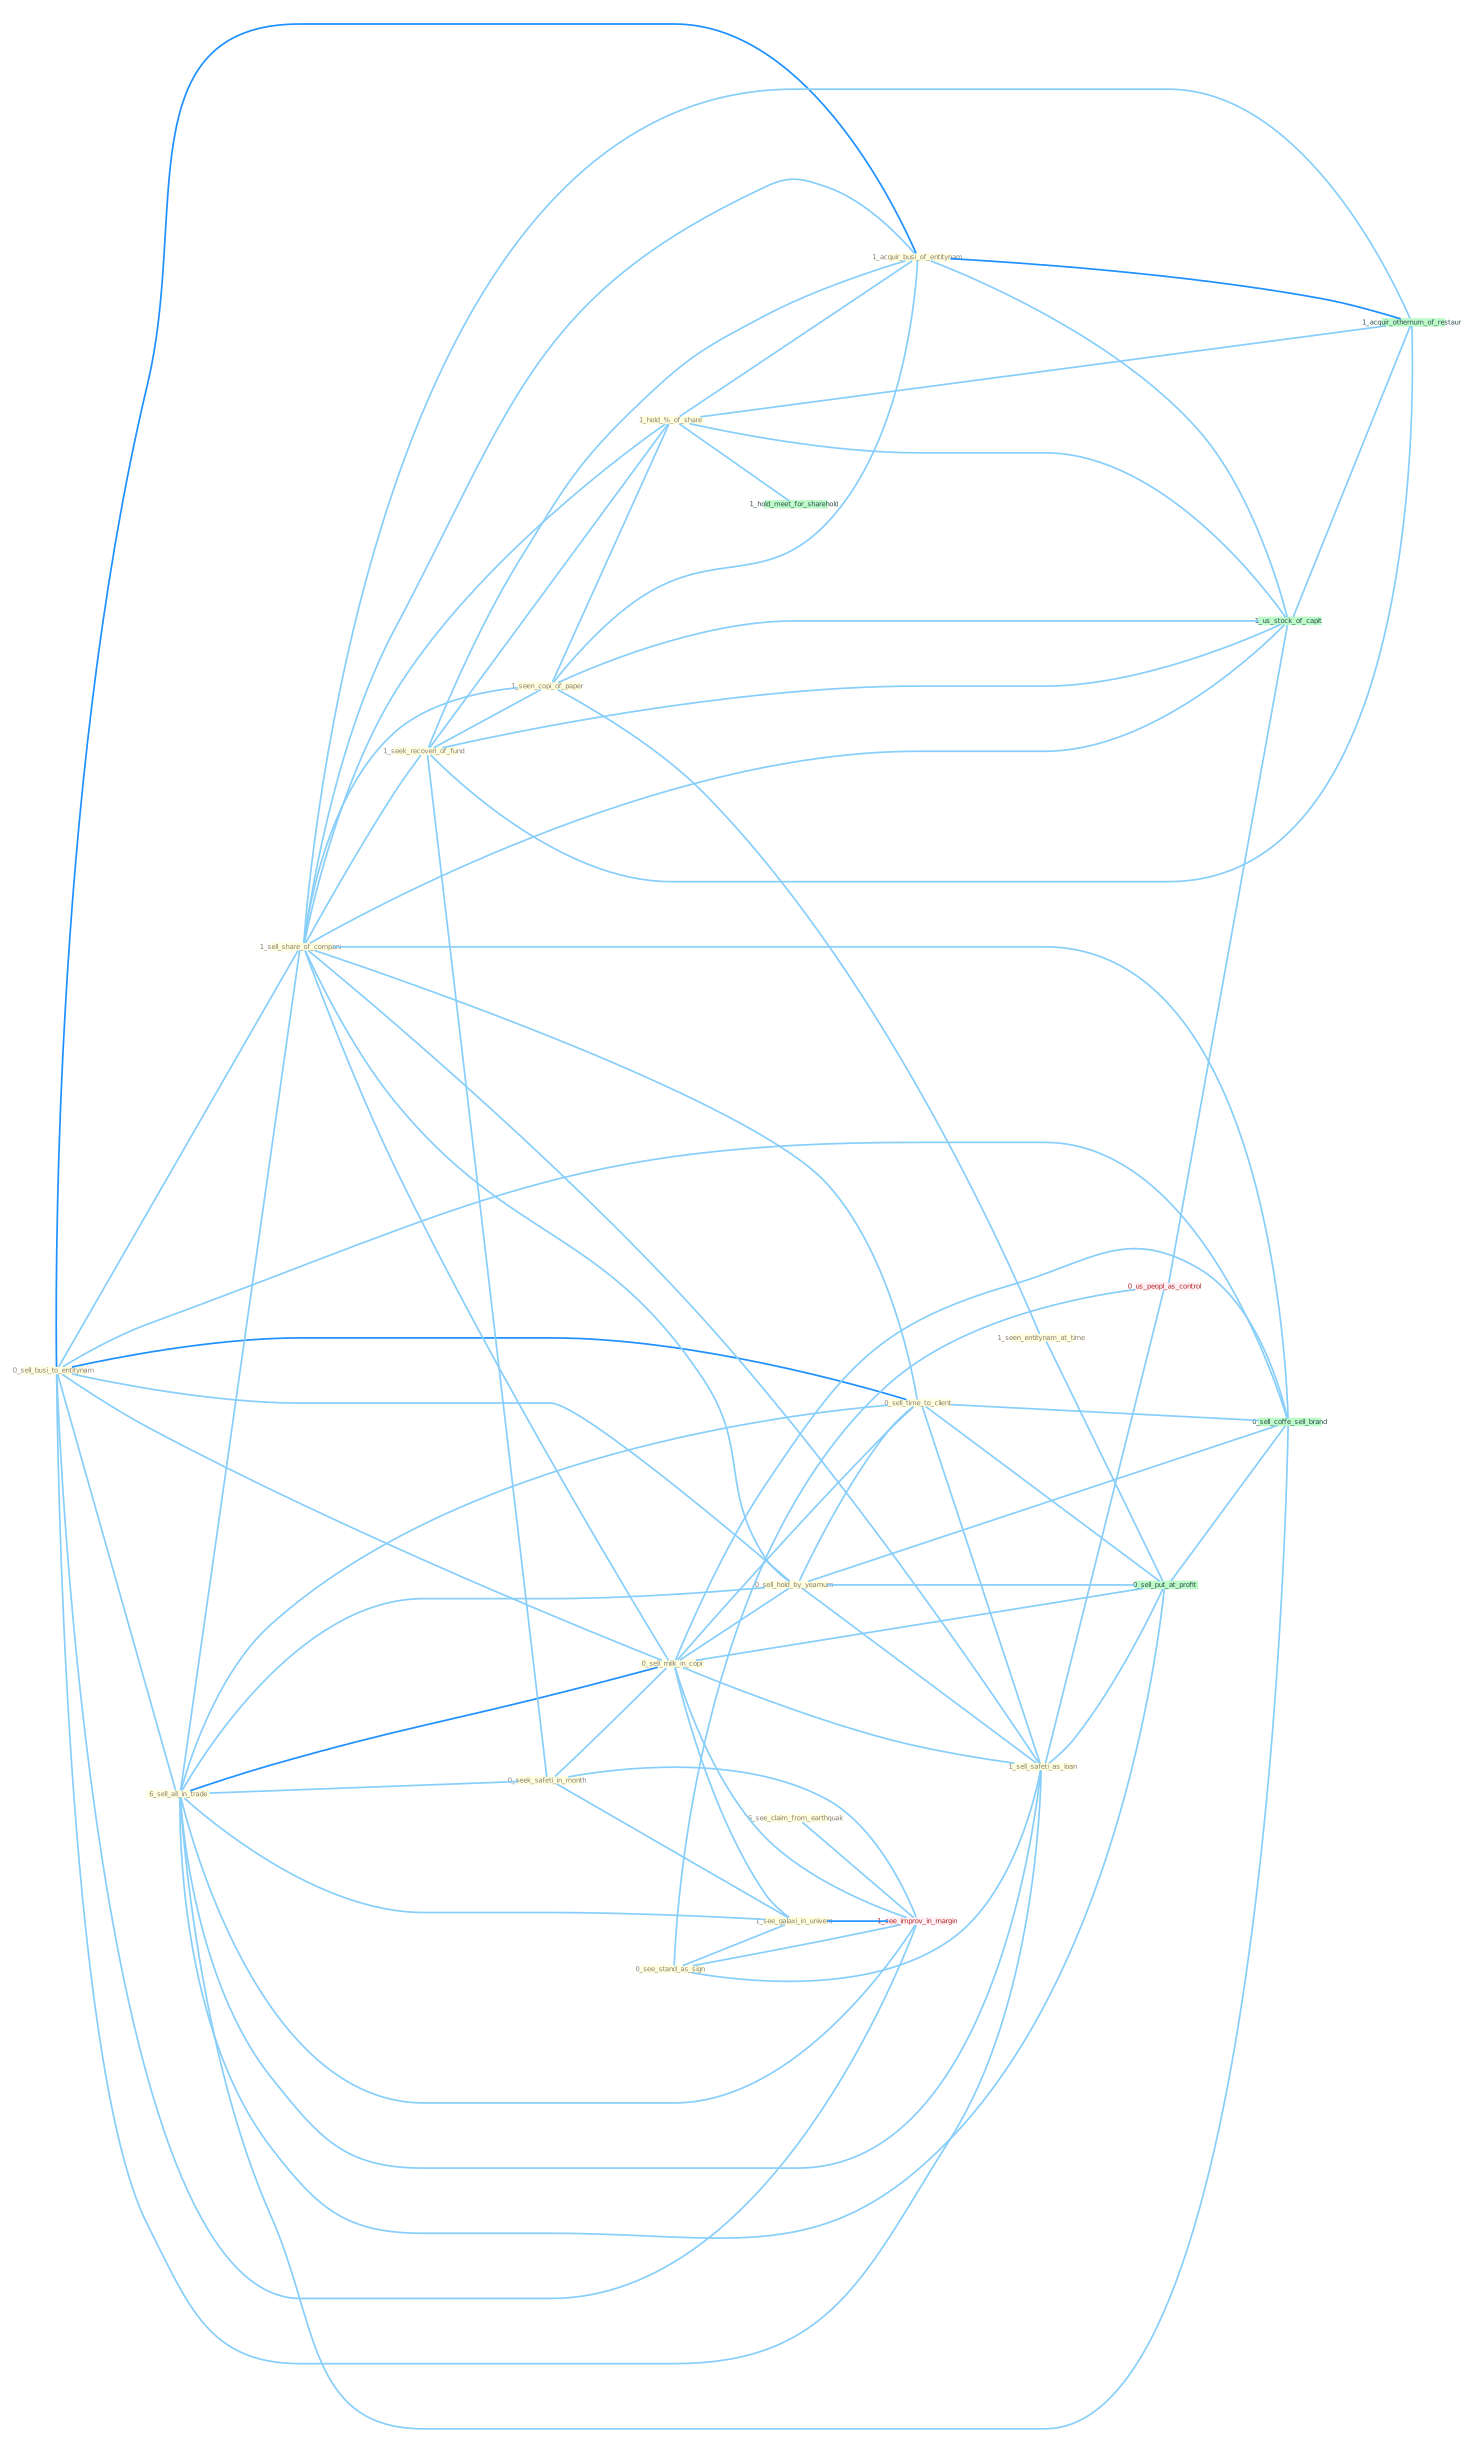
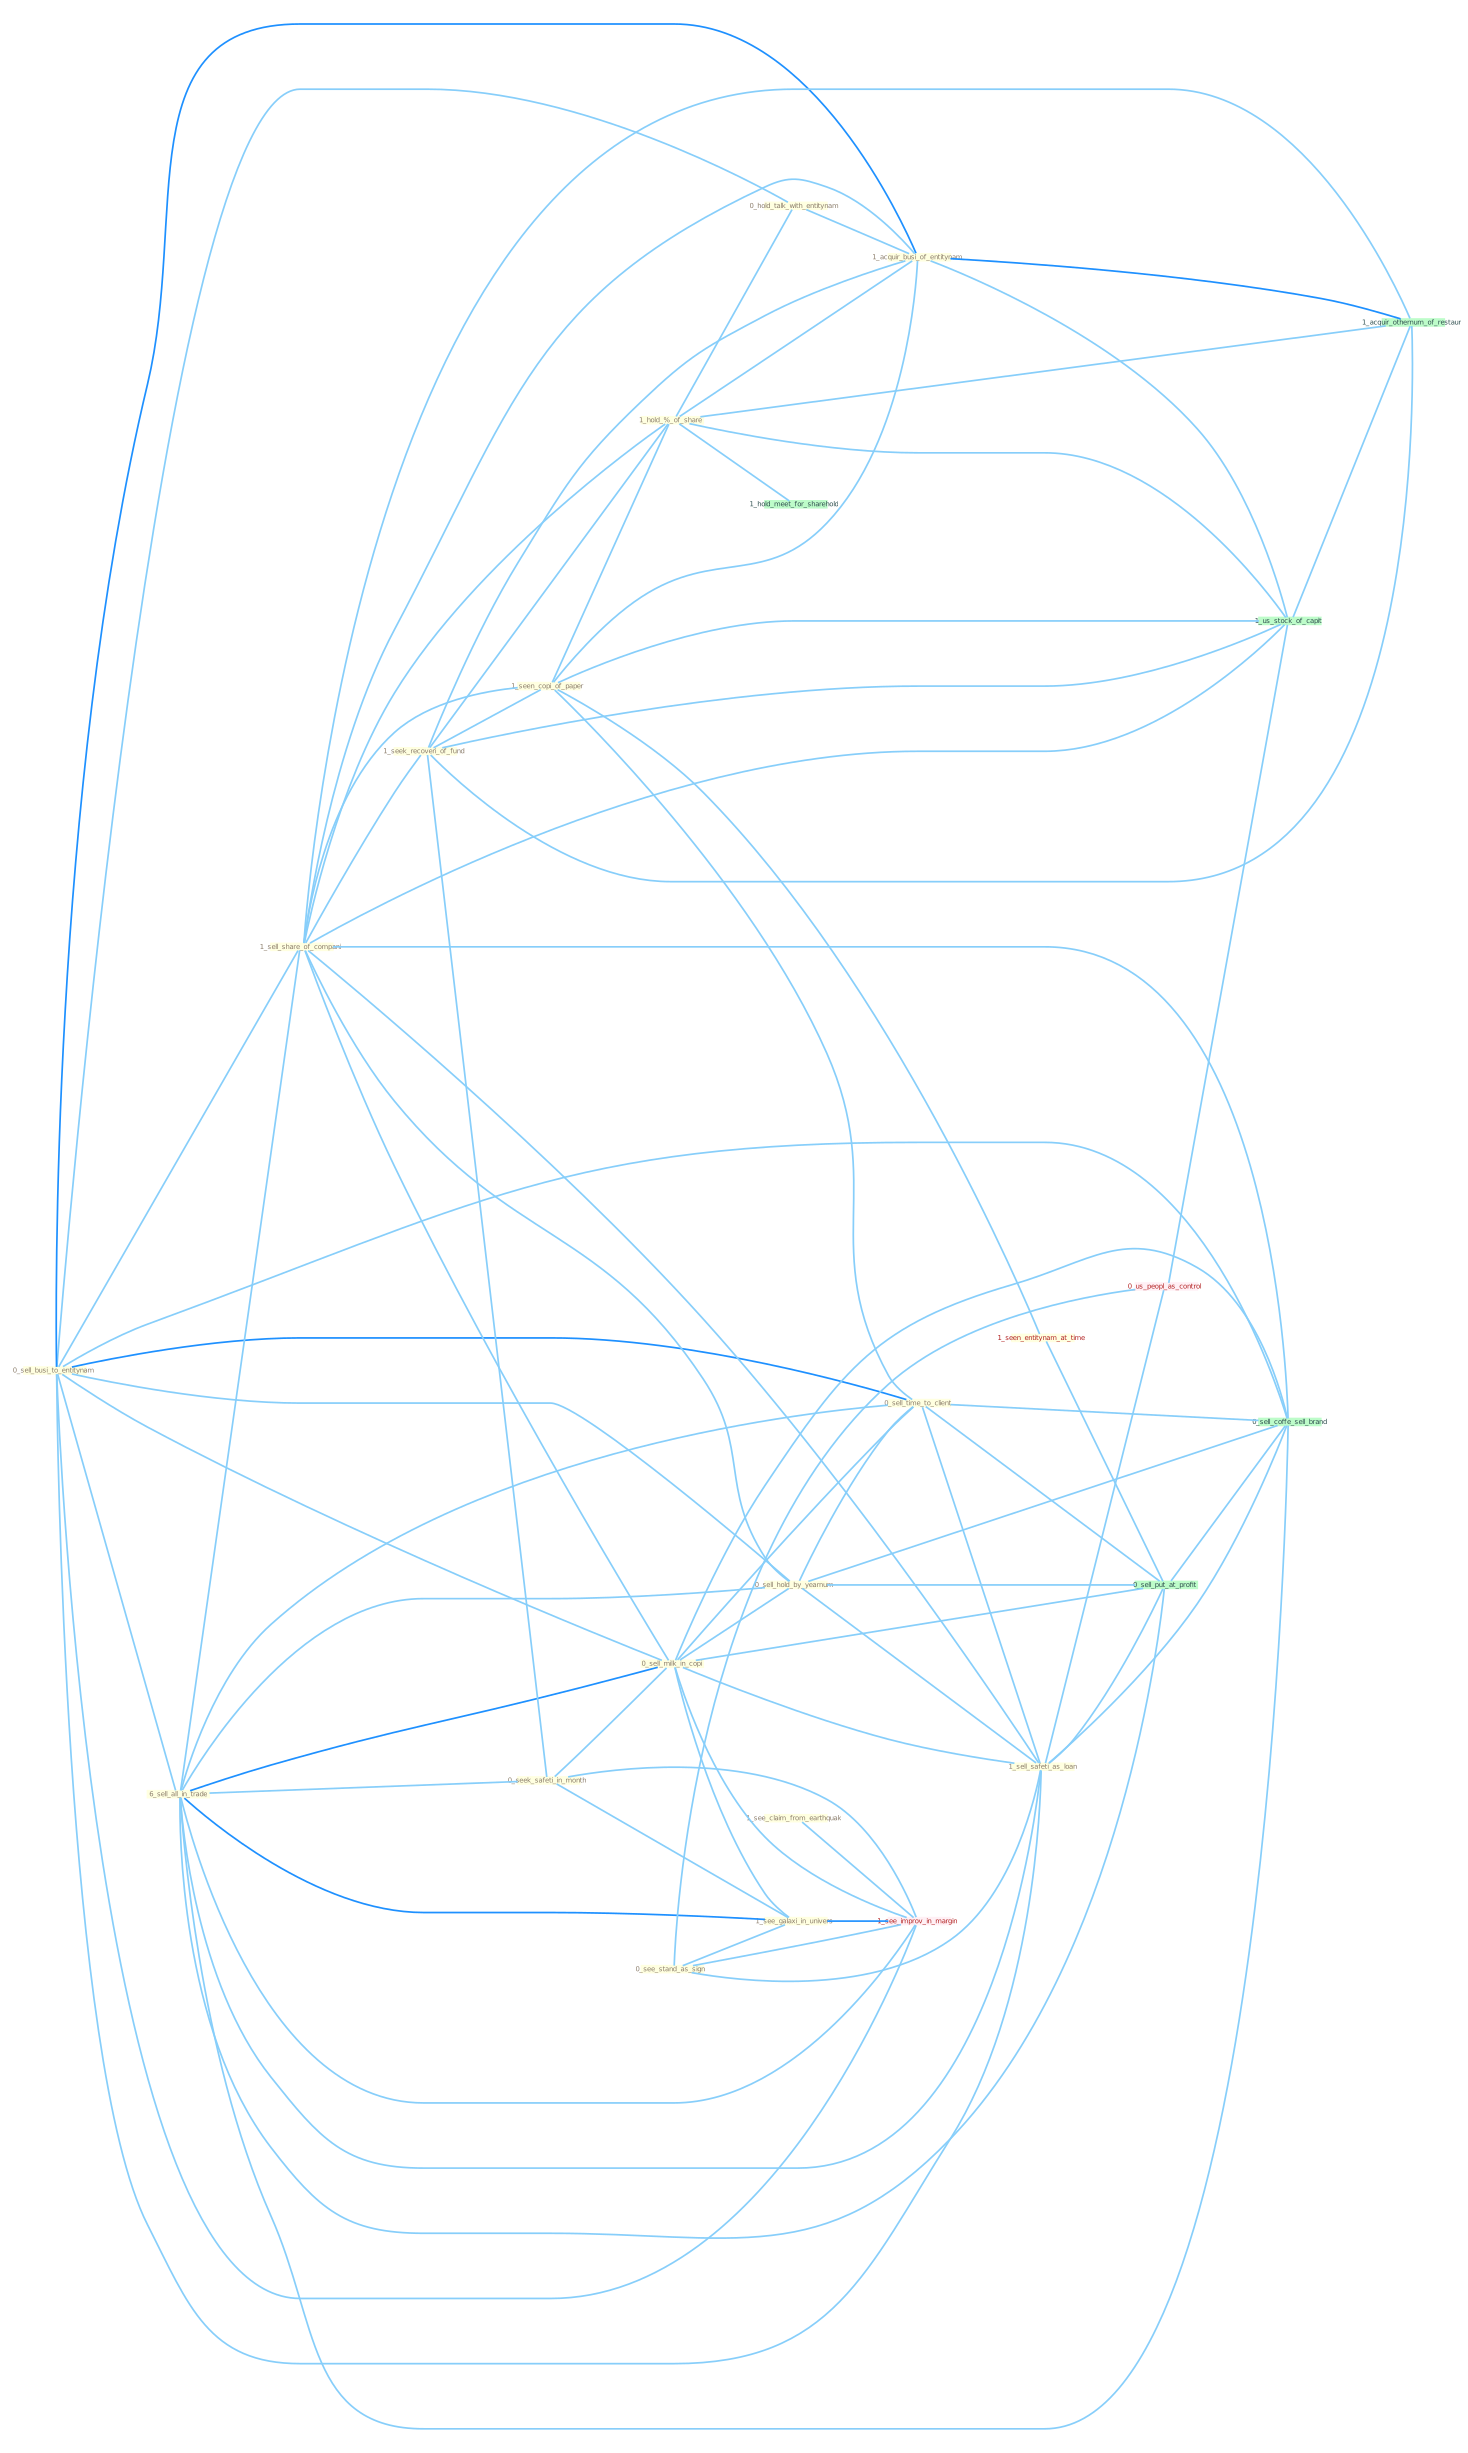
  graph {
    fontname="DejaVu Sans"
    rankdir=LR
    node [color="#ffffe0" fixedsize=true fontcolor="#8b7d6b" fontname="DejaVu Sans" fontsize=4 shape=polygon style=filled]
    edge [color="#87cefa" fontname="DejaVu Sans" w=1]
    "0_sell_busi_to_entitynam " [height=.06 width=.5]
    n2 [height=.06 label="6_sell_all_in_trade" width=.5]
    "1_sell_share_of_compani " [height=.06 width=.5]
    "0_see_stand_as_sign " [height=.06 width=.5]
    "1_seek_recoveri_of_fund " [height=.06 width=.5]
-   "1_see_claim_from_earthquak " [height=.06 width=.5 label="6_see_claim_from_earthquak"]
+   "1_see_claim_from_earthquak " [height=.06 width=.5]
    "1_seen_copi_of_paper " [height=.06 width=.5]
    "0_seek_safeti_in_month " [height=.06 width=.5]
-   "1_seen_entitynam_at_time " [height=.06 width=.5]
+   "1_seen_entitynam_at_time " [fontcolor="#b22222" height=.06 width=.5]
    "1_hold_%_of_share " [height=.06 width=.5]
    n11 [height=.06 label="0_sell_milk_in_copi" width=.5]
+   "0_hold_talk_with_entitynam " [height=.06 width=.5]
    "1_acquir_busi_of_entitynam " [height=.06 width=.5]
    "1_see_galaxi_in_univers " [height=.06 width=.5]
    "0_sell_hold_by_yearnum " [height=.06 width=.5]
    "0_sell_time_to_client " [height=.06 width=.5]
    n17 [height=.06 label="1_sell_safeti_as_loan" width=.5]
    "0_us_peopl_as_control " [color="#fff0f5" fontcolor="#b22222" height=.06 width=.5]
    "1_see_improv_in_margin " [color="#fff0f5" fontcolor="#b22222" height=.06 width=.5]
    n20 [color="#BDFCC9" fontcolor="#2f4f4f" height=.06 label="0_sell_coffe_sell_brand" width=.5]
    "0_sell_put_at_profit " [color="#BDFCC9" fontcolor="#2f4f4f" height=.06 width=.5]
    "1_us_stock_of_capit " [color="#BDFCC9" fontcolor="#2f4f4f" height=.06 width=.5]
    "1_acquir_othernum_of_restaur " [color="#BDFCC9" fontcolor="#2f4f4f" height=.06 width=.5]
    "1_hold_meet_for_sharehold " [color="#BDFCC9" fontcolor="#2f4f4f" height=.06 width=.5]
    subgraph sub_1 {
      "0_sell_busi_to_entitynam "
      n2
      "1_sell_share_of_compani "
      "0_see_stand_as_sign "
      "1_seek_recoveri_of_fund "
      "1_see_claim_from_earthquak "
      "1_seen_copi_of_paper "
      "0_seek_safeti_in_month "
      "1_seen_entitynam_at_time "
      "1_hold_%_of_share "
      n11
+     "0_hold_talk_with_entitynam "
      "1_acquir_busi_of_entitynam "
      "1_see_galaxi_in_univers "
      "0_sell_hold_by_yearnum "
      "0_sell_time_to_client "
      n17
    }
    subgraph sub_2 {
      "0_us_peopl_as_control "
      "1_see_improv_in_margin "
    }
    "0_sell_busi_to_entitynam " -- n2
    "0_sell_busi_to_entitynam " -- "1_sell_share_of_compani "
    "0_sell_busi_to_entitynam " -- n11
+   "0_sell_busi_to_entitynam " -- "0_hold_talk_with_entitynam "
    "0_sell_busi_to_entitynam " -- "1_acquir_busi_of_entitynam " [color="#1e90ff" w=2]
    "0_sell_busi_to_entitynam " -- "0_sell_hold_by_yearnum "
    "0_sell_busi_to_entitynam " -- "0_sell_time_to_client " [color="#1e90ff" w=2]
    "0_sell_busi_to_entitynam " -- n17
    "0_sell_busi_to_entitynam " -- "1_see_improv_in_margin "
    "0_sell_busi_to_entitynam " -- n20
    n2 -- "1_sell_share_of_compani "
    n2 -- "0_seek_safeti_in_month "
    n2 -- n11 [color="#1e90ff" w=2]
-   n2 -- "1_see_galaxi_in_univers "
+   n2 -- "1_see_galaxi_in_univers " [color="#1e90ff"]
    n2 -- "0_sell_hold_by_yearnum "
    n2 -- "0_sell_time_to_client "
    n2 -- n17
    n2 -- "1_see_improv_in_margin "
    n2 -- n20
    n2 -- "0_sell_put_at_profit "
    "1_sell_share_of_compani " -- "1_seek_recoveri_of_fund "
    "1_sell_share_of_compani " -- "1_seen_copi_of_paper "
    "1_sell_share_of_compani " -- "1_hold_%_of_share "
    "1_sell_share_of_compani " -- n11
    "1_sell_share_of_compani " -- "1_acquir_busi_of_entitynam "
    "1_sell_share_of_compani " -- "0_sell_hold_by_yearnum "
-   "1_sell_share_of_compani " -- "0_sell_time_to_client "
+   "1_seen_copi_of_paper " -- "0_sell_time_to_client "
    "1_sell_share_of_compani " -- n17
    "1_sell_share_of_compani " -- n20
    "1_sell_share_of_compani " -- "1_us_stock_of_capit "
    "1_sell_share_of_compani " -- "1_acquir_othernum_of_restaur "
    "0_see_stand_as_sign " -- "1_see_galaxi_in_univers "
    "0_see_stand_as_sign " -- n17
    "0_see_stand_as_sign " -- "0_us_peopl_as_control "
    "0_see_stand_as_sign " -- "1_see_improv_in_margin "
    "1_seek_recoveri_of_fund " -- "1_seen_copi_of_paper "
    "1_seek_recoveri_of_fund " -- "0_seek_safeti_in_month "
    "1_seek_recoveri_of_fund " -- "1_hold_%_of_share "
    "1_seek_recoveri_of_fund " -- "1_acquir_busi_of_entitynam "
    "1_seek_recoveri_of_fund " -- "1_us_stock_of_capit "
    "1_seek_recoveri_of_fund " -- "1_acquir_othernum_of_restaur "
    "1_see_claim_from_earthquak " -- "1_see_improv_in_margin "
    "1_seen_copi_of_paper " -- "1_seen_entitynam_at_time "
    "1_seen_copi_of_paper " -- "1_hold_%_of_share "
    "1_seen_copi_of_paper " -- "1_acquir_busi_of_entitynam "
    "1_seen_copi_of_paper " -- "1_us_stock_of_capit "
    "0_seek_safeti_in_month " -- n11
    "0_seek_safeti_in_month " -- "1_see_galaxi_in_univers "
    "0_seek_safeti_in_month " -- "1_see_improv_in_margin "
    "1_seen_entitynam_at_time " -- "0_sell_put_at_profit "
+   "1_hold_%_of_share " -- "0_hold_talk_with_entitynam "
    "1_hold_%_of_share " -- "1_acquir_busi_of_entitynam "
    "1_hold_%_of_share " -- "1_us_stock_of_capit "
    "1_hold_%_of_share " -- "1_acquir_othernum_of_restaur "
    "1_hold_%_of_share " -- "1_hold_meet_for_sharehold "
    n11 -- "1_see_galaxi_in_univers "
    n11 -- "0_sell_hold_by_yearnum "
    n11 -- "0_sell_time_to_client "
    n11 -- n17
    n11 -- "1_see_improv_in_margin "
    n11 -- n20
    n11 -- "0_sell_put_at_profit "
+   "0_hold_talk_with_entitynam " -- "1_acquir_busi_of_entitynam "
    "1_acquir_busi_of_entitynam " -- "1_us_stock_of_capit "
    "1_acquir_busi_of_entitynam " -- "1_acquir_othernum_of_restaur " [color="#1e90ff" w=2]
    "1_see_galaxi_in_univers " -- "1_see_improv_in_margin " [color="#1e90ff" w=2]
    "0_sell_hold_by_yearnum " -- "0_sell_time_to_client "
    "0_sell_hold_by_yearnum " -- n17
    "0_sell_hold_by_yearnum " -- n20
    "0_sell_hold_by_yearnum " -- "0_sell_put_at_profit "
    "0_sell_time_to_client " -- n17
    "0_sell_time_to_client " -- n20
    "0_sell_time_to_client " -- "0_sell_put_at_profit "
    n17 -- "0_us_peopl_as_control "
+   n17 -- n20
    n17 -- "0_sell_put_at_profit "
    "0_us_peopl_as_control " -- "1_us_stock_of_capit "
    "0_sell_put_at_profit " -- n20
    "1_us_stock_of_capit " -- "1_acquir_othernum_of_restaur "
  }
